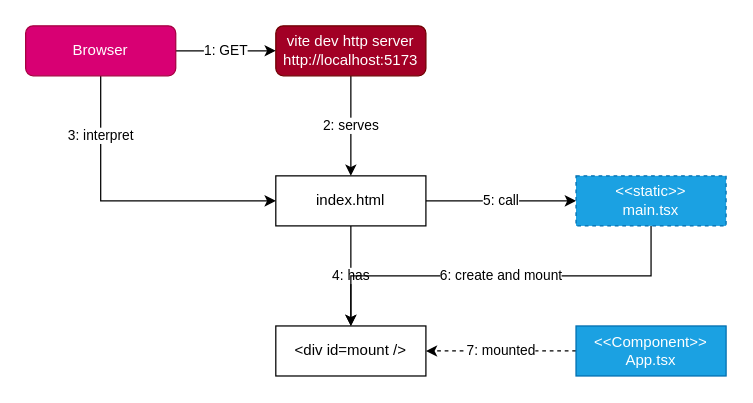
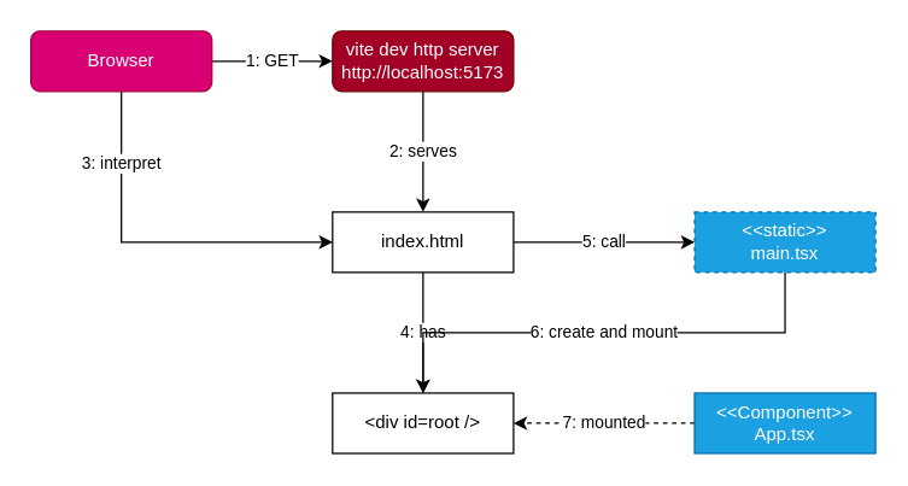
  <mxCell id="0" />
  <mxCell id="1" parent="0" />
  <mxCell id="2" value="4: has" style="edgeStyle=orthogonalEdgeStyle;rounded=0;orthogonalLoop=1;jettySize=auto;html=1;exitX=0.5;exitY=1;exitDx=0;exitDy=0;entryX=0.5;entryY=0;entryDx=0;entryDy=0;" edge="1" parent="1" source="4" target="9"><mxGeometry relative="1" as="geometry"><mxPoint as="offset" /></mxGeometry></mxCell>
  <mxCell id="3" value="5: call" style="edgeStyle=orthogonalEdgeStyle;rounded=0;orthogonalLoop=1;jettySize=auto;html=1;exitX=1;exitY=0.5;exitDx=0;exitDy=0;entryX=0;entryY=0.5;entryDx=0;entryDy=0;" edge="1" parent="1" source="4" target="8"><mxGeometry relative="1" as="geometry"><mxPoint as="offset" /></mxGeometry></mxCell>
  <mxCell id="4" value="index.html" style="rounded=0;whiteSpace=wrap;html=1;" vertex="1" parent="1"><mxGeometry x="220" y="140" width="120" height="40" as="geometry" /></mxCell>
  <mxCell id="5" value="2: serves" style="edgeStyle=orthogonalEdgeStyle;rounded=0;orthogonalLoop=1;jettySize=auto;html=1;exitX=0.5;exitY=1;exitDx=0;exitDy=0;" edge="1" parent="1" source="6" target="4"><mxGeometry relative="1" as="geometry" /></mxCell>
  <mxCell id="6" value="vite dev http server&lt;br&gt;http://localhost:5173" style="rounded=1;whiteSpace=wrap;html=1;fillColor=#a20025;fontColor=#ffffff;strokeColor=#6F0000;" vertex="1" parent="1"><mxGeometry x="220" y="20" width="120" height="40" as="geometry" /></mxCell>
  <mxCell id="7" value="6: create and mount" style="edgeStyle=orthogonalEdgeStyle;rounded=0;orthogonalLoop=1;jettySize=auto;html=1;exitX=0.5;exitY=1;exitDx=0;exitDy=0;" edge="1" parent="1" source="8" target="9"><mxGeometry relative="1" as="geometry" /></mxCell>
  <mxCell id="8" value="&amp;lt;&amp;lt;static&amp;gt;&amp;gt;&lt;br&gt;main.tsx" style="rounded=0;whiteSpace=wrap;html=1;fillColor=#1ba1e2;fontColor=#ffffff;strokeColor=#006EAF;dashed=1;" vertex="1" parent="1"><mxGeometry x="460" y="140" width="120" height="40" as="geometry" /></mxCell>
- <mxCell id="9" value="&amp;lt;div id=mount /&amp;gt;" style="rounded=0;whiteSpace=wrap;html=1;" vertex="1" parent="1"><mxGeometry x="220" y="260" width="120" height="40" as="geometry" /></mxCell>
+ <mxCell id="9" value="&amp;lt;div id=root /&amp;gt;" style="rounded=0;whiteSpace=wrap;html=1;" vertex="1" parent="1"><mxGeometry x="220" y="260" width="120" height="40" as="geometry" /></mxCell>
  <mxCell id="10" value="7: mounted" style="edgeStyle=orthogonalEdgeStyle;rounded=0;orthogonalLoop=1;jettySize=auto;html=1;exitX=0;exitY=0.5;exitDx=0;exitDy=0;entryX=1;entryY=0.5;entryDx=0;entryDy=0;dashed=1;" edge="1" parent="1" source="11" target="9"><mxGeometry relative="1" as="geometry" /></mxCell>
  <mxCell id="11" value="&amp;lt;&amp;lt;Component&amp;gt;&amp;gt;&lt;br&gt;App.tsx" style="rounded=0;whiteSpace=wrap;html=1;fillColor=#1ba1e2;fontColor=#ffffff;strokeColor=#006EAF;" vertex="1" parent="1"><mxGeometry x="460" y="260" width="120" height="40" as="geometry" /></mxCell>
  <mxCell id="12" value="3: interpret" style="edgeStyle=orthogonalEdgeStyle;rounded=0;orthogonalLoop=1;jettySize=auto;html=1;exitX=0.5;exitY=1;exitDx=0;exitDy=0;entryX=0;entryY=0.5;entryDx=0;entryDy=0;" edge="1" parent="1" source="14" target="4"><mxGeometry x="-0.6" relative="1" as="geometry"><mxPoint as="offset" /></mxGeometry></mxCell>
  <mxCell id="13" value="1: GET" style="edgeStyle=orthogonalEdgeStyle;rounded=0;orthogonalLoop=1;jettySize=auto;html=1;exitX=1;exitY=0.5;exitDx=0;exitDy=0;entryX=0;entryY=0.5;entryDx=0;entryDy=0;" edge="1" parent="1" source="14" target="6"><mxGeometry relative="1" as="geometry" /></mxCell>
  <mxCell id="14" value="Browser" style="rounded=1;whiteSpace=wrap;html=1;fillColor=#d80073;fontColor=#ffffff;strokeColor=#A50040;" vertex="1" parent="1"><mxGeometry x="20" y="20" width="120" height="40" as="geometry" /></mxCell>
